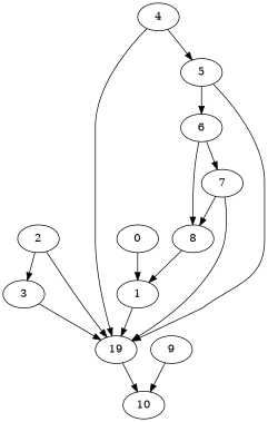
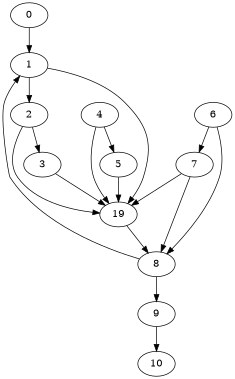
  digraph {
    0
    1
    2
    n4 [label=19]
    3
    10
    4
    5
    6
    7
    8
    9
    0 -> 1
+   1 -> 2
    1 -> n4
    2 -> n4
    2 -> 3
-   n4 -> 10
+   n4 -> 8
    3 -> n4
    4 -> n4
    4 -> 5
    5 -> n4
-   5 -> 6
    6 -> 7
    6 -> 8
    7 -> n4
    7 -> 8
    8 -> 1
+   8 -> 9
    9 -> 10
  }
